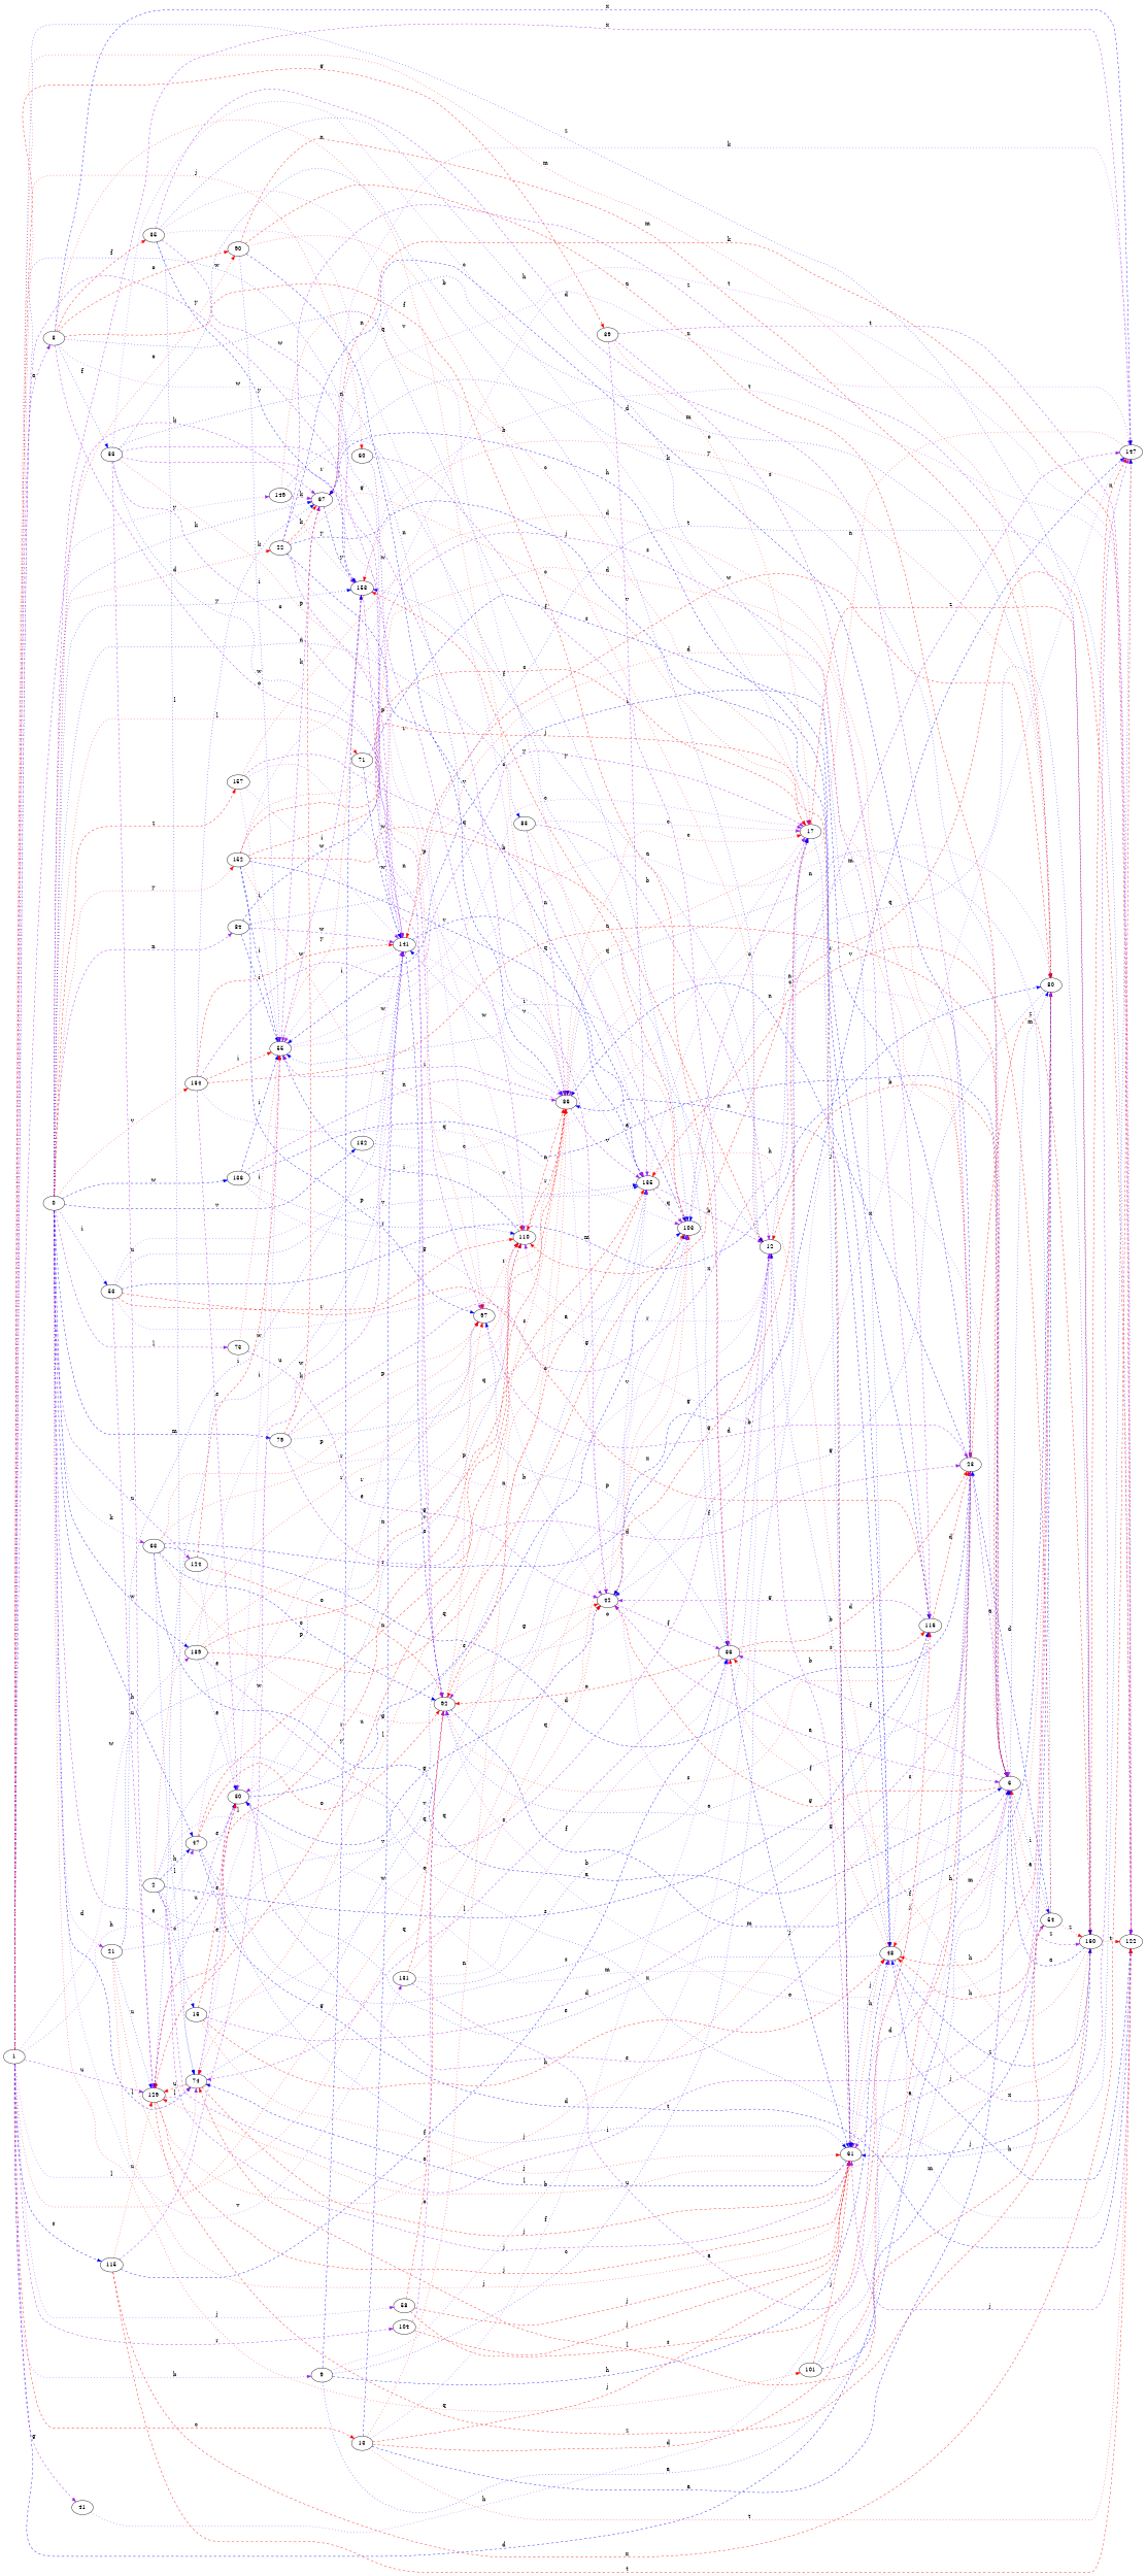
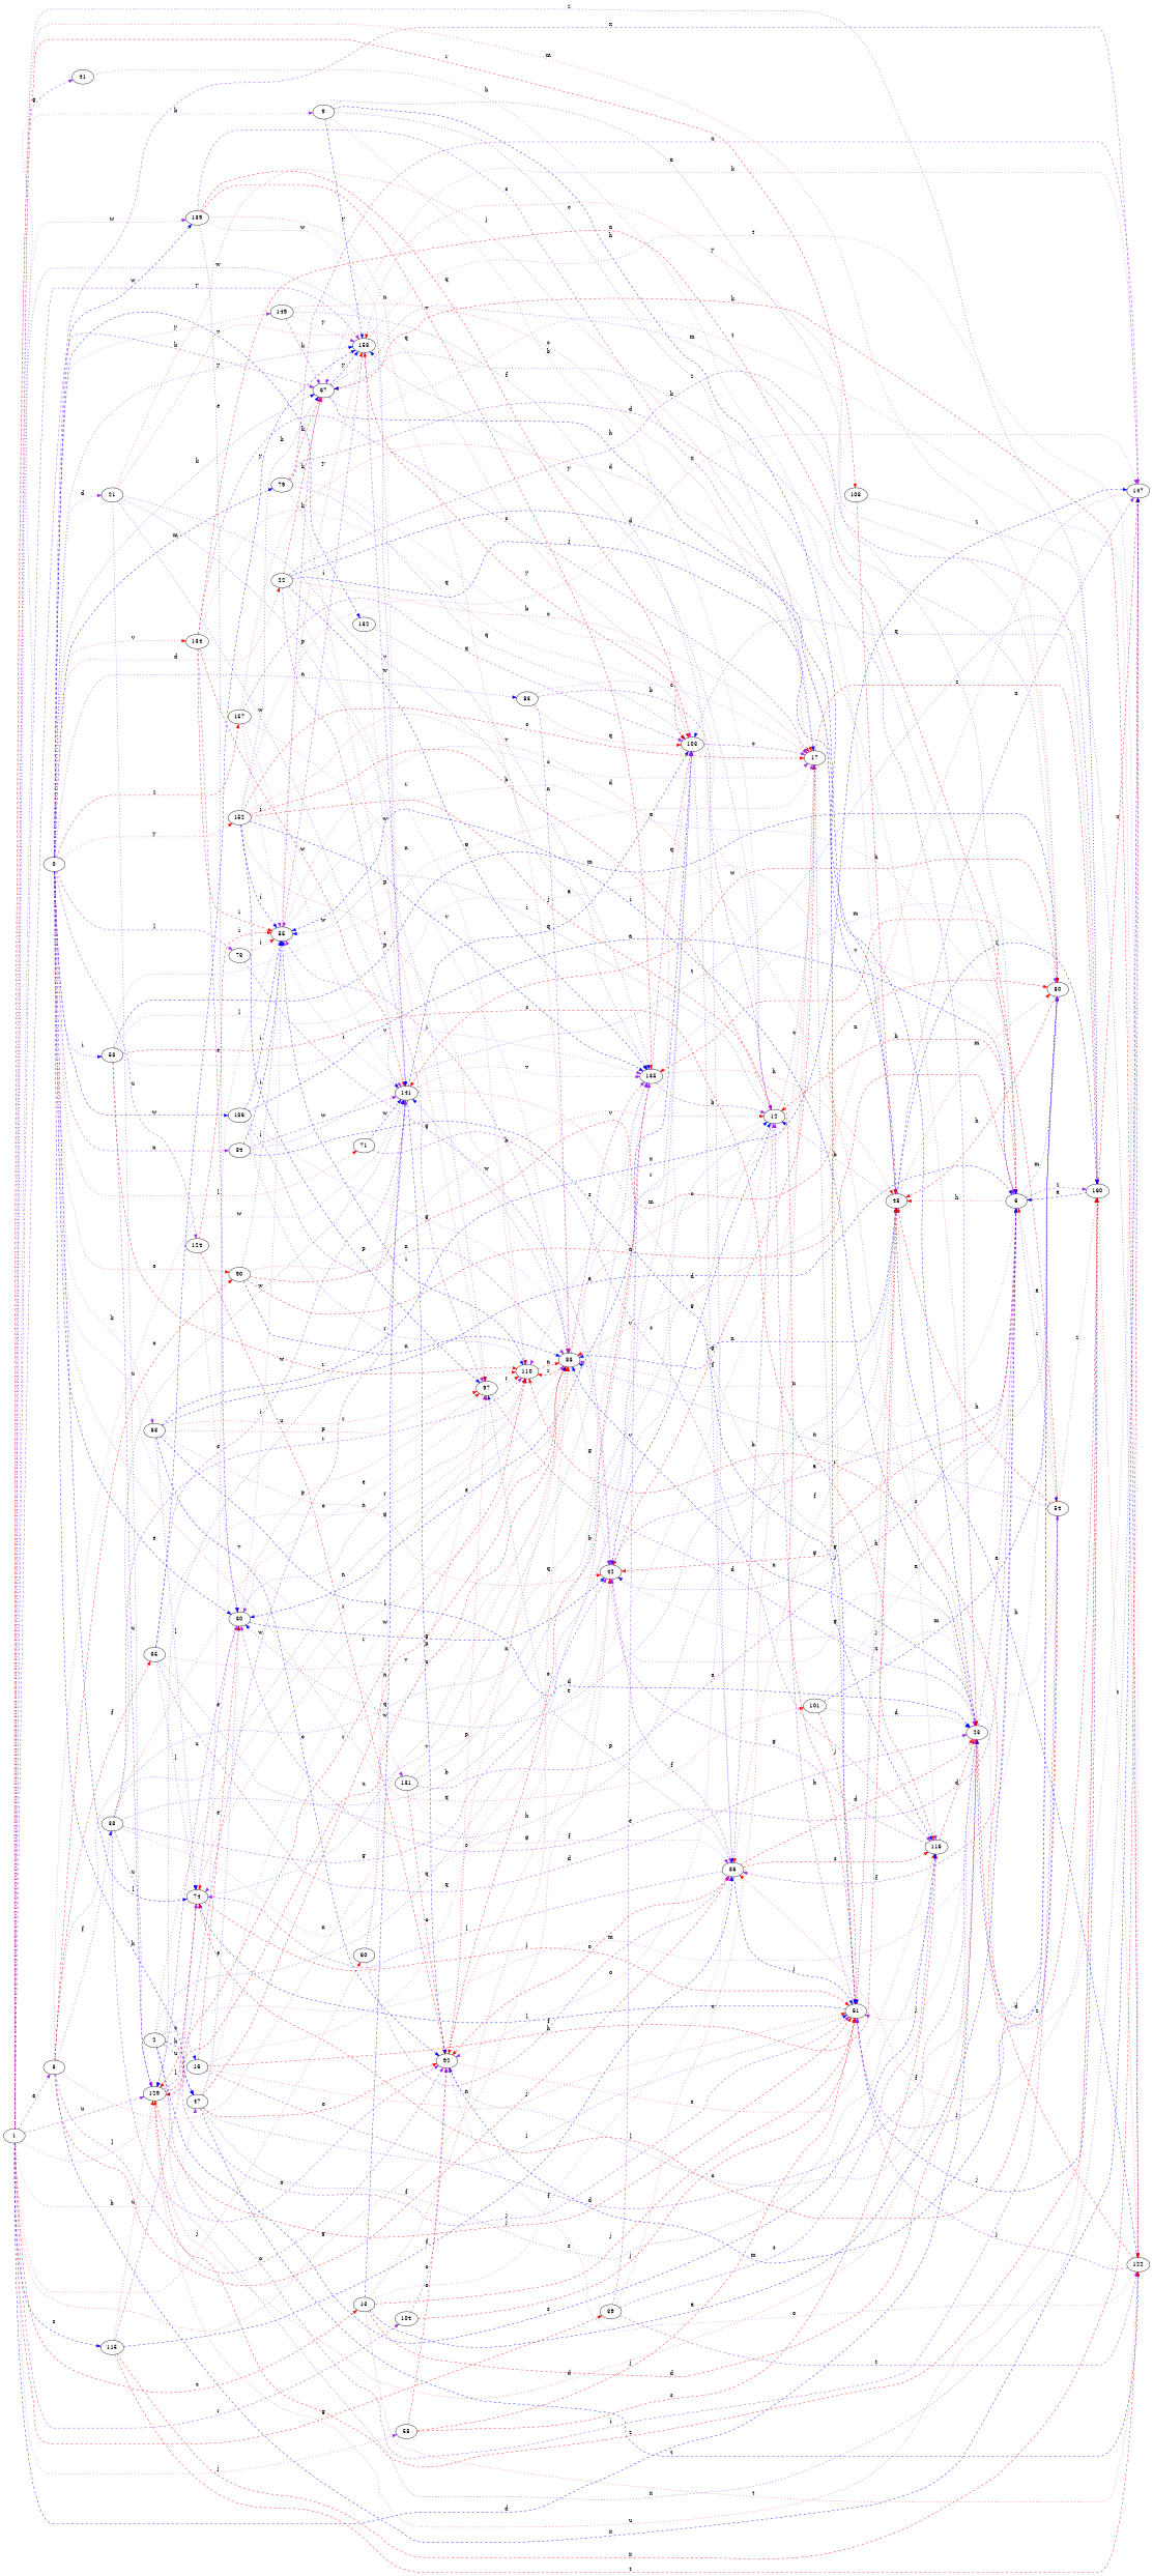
  strict digraph {
    rankdir=LR
    edge [color=purple style=dashed]
    0
    21
    22
    30
    47
    53
    63
    67
    71
    73
    74
    79
    83
    84
    90
    101
    124
    131
    132
    134
    136
    139
    147
    149
    152
    153
    157
    129
    141
    61
    103
    97
    135
    23
    160
    110
    17
    42
    55
    116
    86
    92
    122
    80
    6
    48
    12
    36
    1
    3
    9
    13
    39
    41
    58
    60
    104
+   108
    115
    33
    35
    2
    16
    54
    0 -> 21 [label=d style=dotted]
    0 -> 22 [color=red label=d style=dotted]
-   0 -> 30 [label=e]
+   0 -> 30 [color=blue label=e]
    0 -> 47 [color=blue label=h]
    0 -> 53 [color=blue label=i style=dotted]
    0 -> 63 [label=k style=dotted]
    0 -> 67 [color=blue label=k style=dotted]
    0 -> 71 [color=red label=l style=dotted]
    0 -> 73 [label=l]
    0 -> 74 [color=blue label=l]
    0 -> 79 [color=blue label=m]
    0 -> 83 [color=blue label=n style=dotted]
    0 -> 84 [label=n]
    0 -> 90 [color=red label=o style=dotted]
    0 -> 101 [color=red label=q style=dotted]
    0 -> 124 [label=u]
    0 -> 131 [label=v style=dotted]
    0 -> 132 [color=blue label=v]
    0 -> 134 [color=red label=v style=dotted]
    0 -> 136 [color=blue label=w]
    0 -> 139 [color=blue label=w]
    0 -> 147 [label=x]
    0 -> 149 [label=y style=dotted]
    0 -> 152 [color=red label=y style=dotted]
    0 -> 153 [color=blue label=y style=dotted]
    0 -> 157 [color=red label=z]
    21 -> 129 [color=blue label=u style=dotted]
    21 -> 141 [color=blue label=w style=dotted]
    21 -> 61 [color=red label=j style=dotted]
    21 -> 103 [color=red label=q style=dotted]
    21 -> 97 [color=blue label=p style=dotted]
    21 -> 135 [color=blue label=v style=dotted]
    22 -> 67 [color=red label=k]
    22 -> 61 [color=blue label=j]
    22 -> 97 [label=p]
    22 -> 135 [color=blue label=v]
    22 -> 23 [color=blue label=d]
    22 -> 160 [label=z]
    22 -> 110 [label=r style=dotted]
    22 -> 17 [color=red label=c style=dotted]
    30 -> 129 [label=u]
    30 -> 110 [color=blue label=r style=dotted]
    30 -> 42 [color=blue label=g]
    30 -> 55 [label=i style=dotted]
    47 -> 30 [color=blue label=e style=dotted]
    47 -> 61 [color=blue label=j style=dotted]
    47 -> 110 [label=r style=dotted]
    47 -> 116 [color=blue label=s style=dotted]
    47 -> 86 [color=red label=n]
    47 -> 92 [color=red label=o]
    47 -> 122 [color=blue label=t]
    53 -> 129 [label=u]
-   53 -> 135 [color=blue label=v style=dotted]
+   53 -> 135 [label=v style=dotted]
    53 -> 110 [color=red label=r]
    53 -> 17 [label=c style=dotted]
    53 -> 116 [color=red label=s]
    53 -> 80 [color=blue label=m]
    53 -> 6 [label=a style=dotted]
    63 -> 74 [color=blue label=l style=dotted]
    63 -> 147 [color=blue label=x]
    63 -> 97 [color=red label=p style=dotted]
    63 -> 23 [color=blue label=d]
    63 -> 110 [color=red label=r style=dotted]
    63 -> 42 [color=red label=g style=dotted]
    63 -> 92 [color=blue label=o]
    63 -> 6 [color=blue label=a]
    67 -> 153 [color=blue label=y]
    67 -> 122 [label=t style=dotted]
    67 -> 80 [color=blue label=m style=dotted]
    67 -> 48 [color=blue label=h]
    71 -> 141 [color=blue label=w]
    71 -> 116 [label=s]
    73 -> 42 [label=g]
    73 -> 55 [color=red label=i style=dotted]
    74 -> 30 [label=e]
    74 -> 129 [color=red label=u]
    74 -> 61 [color=red label=j]
    74 -> 135 [color=blue label=v style=dotted]
    79 -> 67 [color=red label=k]
    79 -> 147 [label=x]
    79 -> 103 [color=blue label=q style=dotted]
    79 -> 97 [color=red label=p style=dotted]
    79 -> 23 [label=d]
    79 -> 12 [label=b style=dotted]
    83 -> 103 [color=red label=q style=dotted]
    83 -> 17 [label=c style=dotted]
    83 -> 86 [label=n]
    83 -> 12 [label=b]
    84 -> 141 [label=w]
    84 -> 55 [color=blue label=i]
    84 -> 116 [color=blue label=s]
    84 -> 122 [color=blue label=t style=dotted]
    90 -> 55 [color=blue label=i style=dotted]
    90 -> 86 [color=blue label=n]
    90 -> 80 [color=red label=m]
    90 -> 6 [color=red label=a]
    90 -> 12 [color=red label=b style=dotted]
    101 -> 61 [color=red label=j]
    101 -> 23 [color=blue label=d style=dotted]
    101 -> 80 [color=blue label=m]
    101 -> 6 [label=a style=dotted]
    124 -> 30 [label=e style=dotted]
    124 -> 55 [color=red label=i]
    124 -> 92 [color=red label=o]
    131 -> 103 [color=red label=q style=dotted]
    131 -> 92 [color=red label=o]
    131 -> 6 [label=a]
    131 -> 12 [color=blue label=b style=dotted]
    131 -> 36 [label=f style=dotted]
    132 -> 141 [label=w style=dotted]
    132 -> 135 [color=blue label=v style=dotted]
    134 -> 30 [label=e]
-   134 -> 67 [color=blue label=k style=dotted]
+   152 -> 67 [color=blue label=k style=dotted]
    134 -> 141 [color=red label=w]
    134 -> 103 [label=q style=dotted]
    134 -> 17 [label=c]
    134 -> 55 [color=red label=i]
    134 -> 6 [color=red label=a]
    136 -> 110 [color=blue label=r style=dotted]
    136 -> 42 [label=g style=dotted]
    136 -> 55 [color=blue label=i]
    136 -> 86 [label=n]
    136 -> 6 [color=blue label=a]
    139 -> 30 [color=blue label=e style=dotted]
    139 -> 141 [label=w style=dotted]
    139 -> 103 [color=red label=q]
    139 -> 135 [color=red label=v]
    139 -> 17 [label=c]
    139 -> 86 [color=red label=n style=dotted]
    147 -> 67 [label=k style=dotted]
    147 -> 86 [color=red label=n style=dotted]
    149 -> 67 [label=k]
    149 -> 153 [label=y style=dotted]
    149 -> 17 [color=red label=c style=dotted]
    149 -> 36 [color=blue label=f style=dotted]
    152 -> 147 [label=x style=dotted]
    152 -> 61 [color=red label=j]
    152 -> 97 [color=blue label=p]
    152 -> 135 [color=blue label=v]
    152 -> 23 [color=red label=d style=dotted]
    152 -> 110 [color=red label=r style=dotted]
    152 -> 17 [color=red label=c]
    152 -> 55 [color=blue label=i]
    152 -> 12 [color=red label=b]
    153 -> 141 [label=w]
    153 -> 55 [label=i]
    153 -> 122 [label=t style=dotted]
    157 -> 141 [label=w style=dotted]
    157 -> 103 [label=q]
    157 -> 23 [color=red label=d style=dotted]
    157 -> 55 [label=i style=dotted]
    157 -> 86 [label=n style=dotted]
    129 -> 74 [label=l]
    129 -> 61 [color=red label=j]
    129 -> 23 [color=red label=d style=dotted]
    129 -> 160 [color=red label=z]
    129 -> 110 [color=red label=r]
    141 -> 129 [color=blue label=u style=dotted]
    141 -> 103 [color=blue label=q]
    141 -> 135 [label=v style=dotted]
    141 -> 23 [color=red label=d style=dotted]
    141 -> 55 [label=i style=dotted]
    141 -> 92 [color=blue label=o]
    61 -> 74 [color=blue label=l]
    61 -> 48 [color=red label=h style=dotted]
    61 -> 12 [label=b]
-   30 -> 103 [color=blue label=e]
+   103 -> 30 [color=blue label=e]
    103 -> 153 [color=red label=y]
    103 -> 17 [label=c]
    103 -> 36 [color=blue label=f style=dotted]
    97 -> 30 [label=e style=dotted]
    97 -> 23 [label=d]
    97 -> 110 [color=red label=r style=dotted]
    135 -> 103 [label=q]
    135 -> 92 [color=red label=o]
    135 -> 80 [label=m style=dotted]
    135 -> 48 [color=red label=h style=dotted]
    135 -> 12 [label=b]
    23 -> 61 [label=j style=dotted]
    23 -> 160 [color=red label=z]
    23 -> 55 [color=blue label=i]
    23 -> 86 [color=blue label=n]
    23 -> 92 [color=blue label=o style=dotted]
    23 -> 6 [label=a]
    160 -> 147 [color=red label=x]
    160 -> 129 [color=red label=u style=dotted]
    160 -> 61 [color=blue label=j]
    160 -> 103 [color=blue label=q style=dotted]
    160 -> 122 [color=red label=t style=dotted]
    160 -> 6 [color=blue label=a]
    160 -> 36 [color=red label=f style=dotted]
    110 -> 55 [color=blue label=i]
    110 -> 86 [color=red label=n]
    17 -> 61 [color=blue label=j style=dotted]
    17 -> 160 [color=red label=z]
    17 -> 42 [color=red label=g]
    42 -> 147 [label=x style=dotted]
    42 -> 135 [label=v style=dotted]
    42 -> 6 [label=a]
    42 -> 36 [label=f]
    55 -> 67 [label=k]
    55 -> 74 [label=l style=dotted]
    55 -> 153 [color=red label=y style=dotted]
    55 -> 17 [label=c style=dotted]
    55 -> 6 [label=a style=dotted]
    116 -> 23 [color=red label=d]
    116 -> 42 [label=g]
    86 -> 74 [color=red label=l style=dotted]
    86 -> 129 [color=red label=u]
    86 -> 141 [color=blue label=w style=dotted]
    86 -> 135 [label=v]
    86 -> 110 [color=red label=r]
    86 -> 17 [color=red label=c style=dotted]
    86 -> 42 [label=g style=dotted]
    86 -> 55 [label=i]
    92 -> 97 [color=red label=p style=dotted]
    92 -> 42 [color=red label=g style=dotted]
    92 -> 116 [color=red label=s style=dotted]
    92 -> 86 [color=red label=n style=dotted]
    92 -> 80 [color=blue label=m]
    122 -> 67 [color=red label=k]
    122 -> 61 [label=j]
    122 -> 110 [color=red label=r]
    122 -> 92 [label=o style=dotted]
    122 -> 48 [color=blue label=h]
    80 -> 153 [color=red label=y style=dotted]
    80 -> 141 [color=red label=w]
    80 -> 61 [label=j]
    80 -> 42 [color=blue label=g style=dotted]
    80 -> 48 [color=red label=h]
    6 -> 30 [label=e]
    6 -> 67 [color=blue label=k style=dotted]
    6 -> 160 [label=z]
    6 -> 42 [color=red label=g]
    6 -> 86 [label=n style=dotted]
    6 -> 80 [color=blue label=m style=dotted]
    6 -> 48 [color=red label=h style=dotted]
    6 -> 12 [color=red label=b]
    6 -> 36 [label=f]
    6 -> 54 [color=blue label=i style=dotted]
    48 -> 30 [color=blue label=e style=dotted]
    48 -> 147 [label=x]
    48 -> 61 [color=blue label=j style=dotted]
    48 -> 160 [color=blue label=z]
    48 -> 116 [label=s style=dotted]
    48 -> 86 [color=blue label=n]
    48 -> 80 [color=red label=m style=dotted]
    48 -> 12 [color=blue label=b style=dotted]
    48 -> 36 [color=red label=f style=dotted]
    12 -> 153 [color=blue label=y style=dotted]
    12 -> 110 [label=r style=dotted]
    12 -> 17 [color=blue label=c style=dotted]
    12 -> 42 [color=blue label=g]
    12 -> 55 [color=blue label=i style=dotted]
    12 -> 92 [label=o style=dotted]
    36 -> 74 [label=l]
    36 -> 61 [color=blue label=j]
    36 -> 97 [color=blue label=p style=dotted]
    36 -> 23 [color=red label=d]
    36 -> 116 [color=red label=s]
    36 -> 92 [color=red label=o]
    36 -> 12 [label=b]
    1 -> 47 [label=h style=dotted]
    1 -> 67 [label=k]
    1 -> 74 [label=l style=dotted]
    1 -> 139 [label=w style=dotted]
    1 -> 153 [label=y]
    1 -> 129 [label=u]
    1 -> 141 [color=blue label=w style=dotted]
    1 -> 23 [color=blue label=d]
    1 -> 160 [color=blue label=z style=dotted]
    1 -> 42 [color=red label=g style=dotted]
    1 -> 80 [color=red label=m style=dotted]
    1 -> 3 [label=a]
    1 -> 9 [label=b style=dotted]
    1 -> 13 [color=red label=c]
    1 -> 39 [color=red label=g]
    1 -> 41 [label=g]
    1 -> 58 [label=j style=dotted]
    1 -> 60 [color=red label=j style=dotted]
    1 -> 104 [label=r]
+   1 -> 108 [color=red label=r]
    1 -> 115 [color=blue label=s]
    3 -> 90 [color=red label=o]
    3 -> 147 [color=blue label=x]
    3 -> 141 [label=w style=dotted]
    3 -> 103 [color=blue label=q style=dotted]
    3 -> 86 [color=red label=n style=dotted]
    3 -> 92 [label=o]
    3 -> 36 [color=red label=f]
    3 -> 33 [color=blue label=f style=dotted]
    3 -> 35 [color=red label=f]
    9 -> 153 [color=blue label=y]
    9 -> 17 [color=blue label=c style=dotted]
    9 -> 6 [color=blue label=a style=dotted]
    9 -> 48 [color=blue label=h]
    9 -> 12 [label=b style=dotted]
    13 -> 141 [color=blue label=w]
    13 -> 61 [color=red label=j]
    13 -> 23 [color=red label=d]
    13 -> 86 [color=red label=n style=dotted]
    13 -> 122 [color=red label=t style=dotted]
    13 -> 6 [color=blue label=a]
    13 -> 36 [label=f style=dotted]
    39 -> 135 [label=v]
    39 -> 17 [color=red label=c style=dotted]
    39 -> 116 [label=s]
    39 -> 122 [label=t]
    41 -> 48 [label=h style=dotted]
    58 -> 61 [color=red label=j]
    58 -> 116 [color=red label=s]
    58 -> 92 [color=red label=o]
    60 -> 141 [label=w style=dotted]
    60 -> 97 [label=p style=dotted]
    60 -> 36 [label=f]
    104 -> 61 [color=red label=j]
    104 -> 92 [label=o]
+   108 -> 160 [color=blue label=z style=dotted]
+   108 -> 48 [color=red label=h]
    115 -> 147 [color=red label=x]
    115 -> 129 [color=red label=u style=dotted]
    115 -> 141 [label=w]
    115 -> 122 [color=red label=t]
    115 -> 36 [color=blue label=f]
    33 -> 129 [label=u]
    33 -> 141 [color=blue label=w style=dotted]
    33 -> 97 [color=red label=p style=dotted]
    33 -> 110 [label=r]
    33 -> 17 [label=c style=dotted]
    33 -> 42 [label=g]
    33 -> 86 [color=blue label=n style=dotted]
    33 -> 92 [label=o]
    33 -> 12 [color=blue label=b style=dotted]
    35 -> 74 [color=blue label=l style=dotted]
    35 -> 153 [color=blue label=y]
    35 -> 141 [label=w]
    35 -> 135 [label=v style=dotted]
    35 -> 23 [label=d]
    35 -> 86 [label=n style=dotted]
    35 -> 48 [color=blue label=h style=dotted]
    2 -> 47 [color=blue label=h]
    2 -> 147 [color=blue label=x style=dotted]
    2 -> 61 [label=j]
    2 -> 103 [color=blue label=q style=dotted]
    2 -> 110 [color=red label=r style=dotted]
    2 -> 116 [color=blue label=s]
    2 -> 80 [label=m style=dotted]
    2 -> 16 [color=blue label=c style=dotted]
    2 -> 54 [label=i]
    16 -> 30 [color=red label=e]
    16 -> 61 [color=red label=j style=dotted]
    16 -> 103 [label=q style=dotted]
    16 -> 23 [label=d]
    16 -> 48 [color=red label=h]
    54 -> 74 [color=red label=l]
    54 -> 135 [color=red label=v]
    54 -> 23 [color=blue label=d]
    54 -> 160 [color=red label=z style=dotted]
    54 -> 42 [label=g style=dotted]
    54 -> 86 [color=blue label=n style=dotted]
    54 -> 6 [color=red label=a style=dotted]
    54 -> 48 [color=red label=h]
  }
